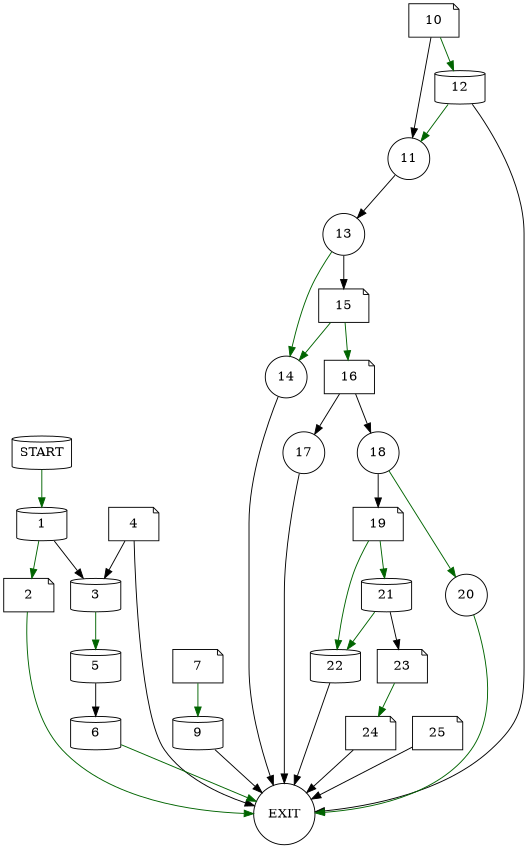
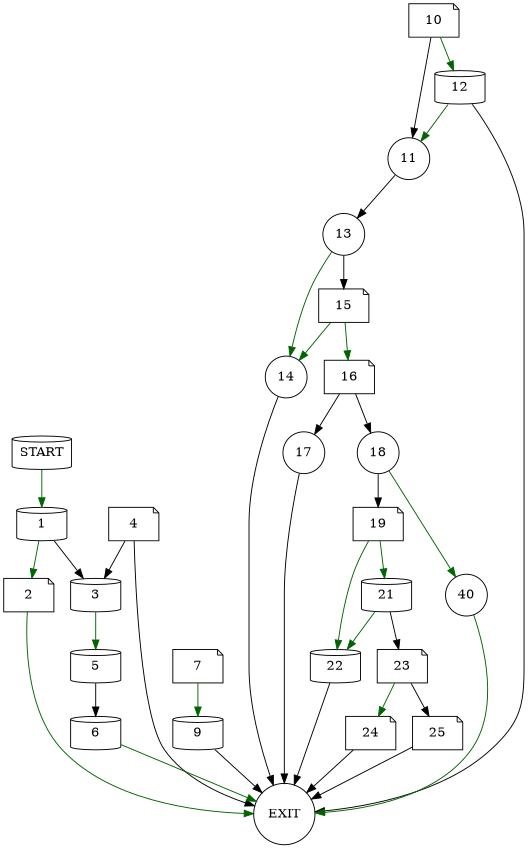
  digraph {
    node [shape=note]
    edge [color=black]
    n1 [label=START shape=cylinder]
    1 [shape=cylinder]
    2
    3 [shape=cylinder]
    n5 [label=EXIT shape=circle]
    5 [shape=cylinder]
    4
    6 [shape=cylinder]
    7
    9 [shape=cylinder]
    10
    11 [shape=circle]
    12 [shape=cylinder]
    13 [shape=circle]
    14 [shape=circle]
    15
    16
    17 [shape=circle]
    18 [shape=circle]
    19
-   20 [shape=circle]
+   20 [shape=circle label=40]
    21 [shape=cylinder]
    22 [shape=cylinder]
    23
    24
    25
    n1 -> 1 [color=darkgreen]
    1 -> 2 [color=darkgreen]
    1 -> 3
    2 -> n5 [color=darkgreen]
    3 -> 5 [color=darkgreen]
    5 -> 6
    4 -> 3
    4 -> n5
    6 -> n5 [color=darkgreen]
    7 -> 9 [color=darkgreen]
    9 -> n5
    10 -> 11
    10 -> 12 [color=darkgreen]
    11 -> 13
    12 -> n5
    12 -> 11 [color=darkgreen]
    13 -> 14 [color=darkgreen]
    13 -> 15
    14 -> n5
    15 -> 14 [color=darkgreen]
    15 -> 16 [color=darkgreen]
    16 -> 17
    16 -> 18
    17 -> n5
    18 -> 19
    18 -> 20 [color=darkgreen]
    19 -> 21 [color=darkgreen]
    19 -> 22 [color=darkgreen]
    20 -> n5 [color=darkgreen]
    21 -> 22 [color=darkgreen]
    21 -> 23
    22 -> n5
    23 -> 24 [color=darkgreen]
+   23 -> 25
    24 -> n5
    25 -> n5
  }
